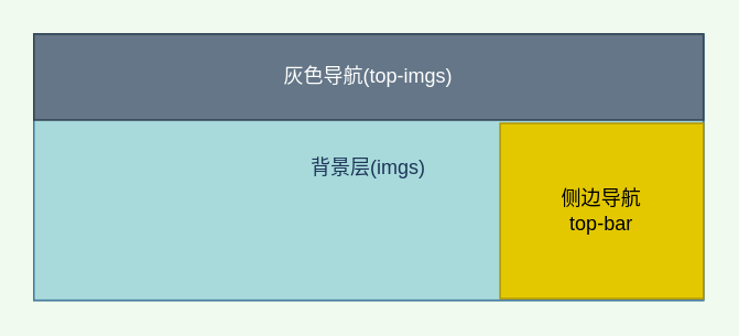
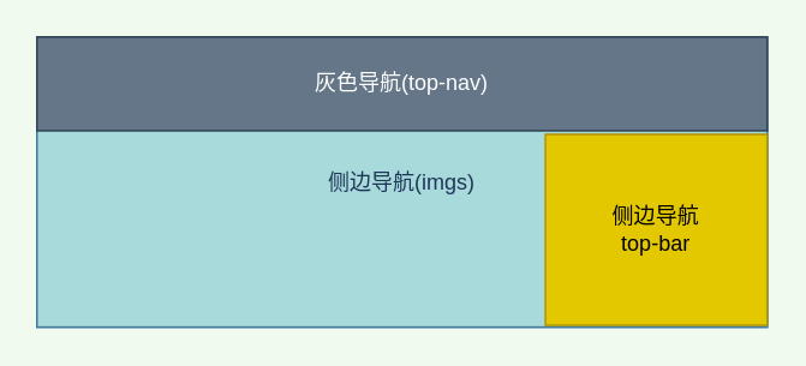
  <mxCell id="0" />
  <mxCell id="1" parent="0" />
  <mxCell id="2" value="" style="rounded=0;whiteSpace=wrap;html=1;sketch=0;fontColor=#1D3557;strokeColor=#457B9D;fillColor=#A8DADC;" parent="1" vertex="1"><mxGeometry x="20" y="20" width="405" height="161" as="geometry" /></mxCell>
- <mxCell id="3" value="背景层(imgs)" style="rounded=0;whiteSpace=wrap;html=1;sketch=0;fontColor=#1D3557;strokeColor=#457B9D;fillColor=#A8DADC;" parent="1" vertex="1"><mxGeometry x="20" y="20" width="405" height="161" as="geometry" /></mxCell>
- <mxCell id="4" value="灰色导航(top-imgs)" style="rounded=0;whiteSpace=wrap;html=1;sketch=0;fontColor=#ffffff;strokeColor=#314354;fillColor=#647687;" parent="1" vertex="1"><mxGeometry x="20" y="20" width="405" height="52" as="geometry" /></mxCell>
+ <mxCell id="3" value="侧边导航(imgs)" style="rounded=0;whiteSpace=wrap;html=1;sketch=0;fontColor=#1D3557;strokeColor=#457B9D;fillColor=#A8DADC;" parent="1" vertex="1"><mxGeometry x="20" y="20" width="405" height="161" as="geometry" /></mxCell>
+ <mxCell id="4" value="灰色导航(top-nav)" style="rounded=0;whiteSpace=wrap;html=1;sketch=0;fontColor=#ffffff;strokeColor=#314354;fillColor=#647687;" parent="1" vertex="1"><mxGeometry x="20" y="20" width="405" height="52" as="geometry" /></mxCell>
  <mxCell id="5" value="侧边导航&lt;br&gt;top-bar" style="rounded=0;whiteSpace=wrap;html=1;sketch=0;fontColor=#000000;strokeColor=#B09500;fillColor=#e3c800;" parent="1" vertex="1"><mxGeometry x="302" y="74" width="123" height="106" as="geometry" /></mxCell>
